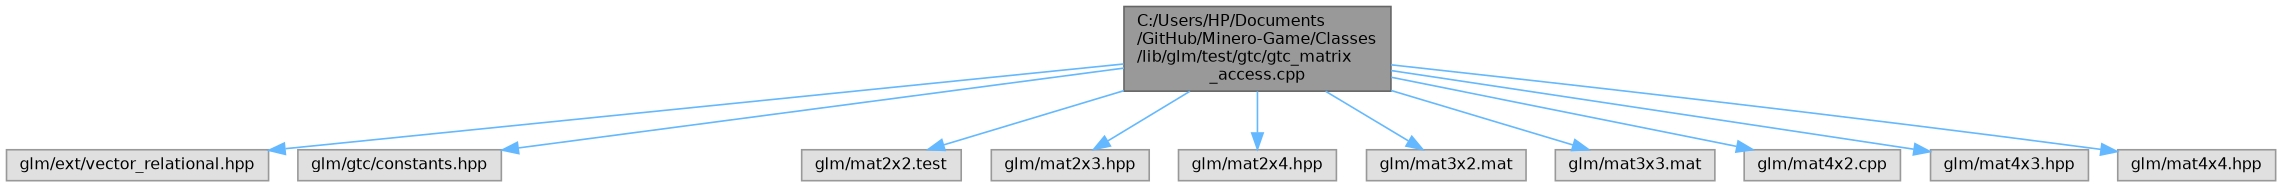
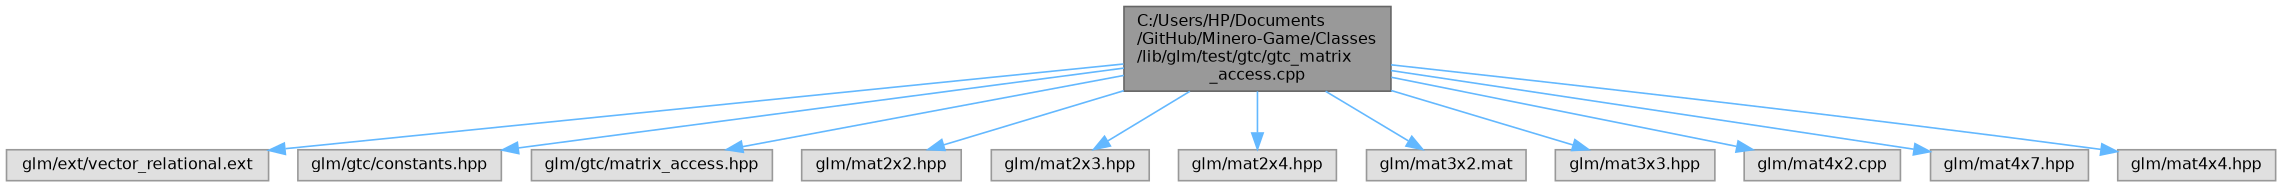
  digraph {
    node [color=grey60 fillcolor="#E0E0E0" fontname=Helvetica fontsize=10 shape=box style=filled]
    edge [color=steelblue1 fontname=Helvetica fontsize=10 labelfontname=Helvetica labelfontsize=10 style=solid]
    n1 [color=gray40 fillcolor=grey60 fontcolor=black height=0.2 label="C:/Users/HP/Documents\l/GitHub/Minero-Game/Classes\l/lib/glm/test/gtc/gtc_matrix\l_access.cpp" width=0.4]
-   n2 [height=0.2 label="glm/ext/vector_relational.hpp" width=0.4]
+   n2 [height=0.2 label="glm/ext/vector_relational.ext" width=0.4]
    n3 [height=0.2 label="glm/gtc/constants.hpp" width=0.4]
-   n5 [height=0.2 label="glm/mat2x2.test" width=0.4]
+   n4 [height=0.2 label="glm/gtc/matrix_access.hpp" width=0.4]
+   n5 [height=0.2 label="glm/mat2x2.hpp" width=0.4]
    n6 [height=0.2 label="glm/mat2x3.hpp" width=0.4]
    n7 [height=0.2 label="glm/mat2x4.hpp" width=0.4]
    n8 [height=0.2 label="glm/mat3x2.mat" width=0.4]
-   n9 [height=0.2 label="glm/mat3x3.mat" width=0.4]
+   n9 [height=0.2 label="glm/mat3x3.hpp" width=0.4]
    n10 [height=0.2 label="glm/mat4x2.cpp" width=0.4]
-   n11 [height=0.2 label="glm/mat4x3.hpp" width=0.4]
+   n11 [height=0.2 label="glm/mat4x7.hpp" width=0.4]
    n12 [height=0.2 label="glm/mat4x4.hpp" width=0.4]
    n1 -> n2
    n1 -> n3
+   n1 -> n4
    n1 -> n5
    n1 -> n6
    n1 -> n7
    n1 -> n8
    n1 -> n9
    n1 -> n10
    n1 -> n11
    n1 -> n12
  }
